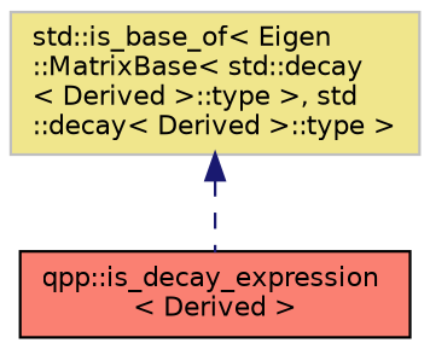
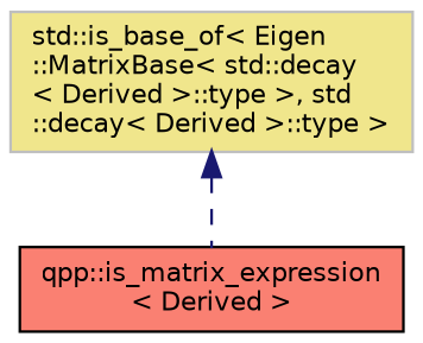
  digraph {
    rankdir=TB
    node [fontname=Helvetica fontsize=10 shape=record style=filled]
-   n1 [color=black fillcolor=salmon fontcolor=black height=0.2 label="qpp::is_decay_expression\l\< Derived \>" width=0.4]
+   n1 [color=black fillcolor=salmon fontcolor=black height=0.2 label="qpp::is_matrix_expression\l\< Derived \>" width=0.4]
    n2 [color=grey75 fillcolor=khaki height=0.2 label="std::is_base_of\< Eigen\l::MatrixBase\< std::decay\l\< Derived \>::type \>, std\l::decay\< Derived \>::type \>" width=0.4]
    n2 -> n1 [color=midnightblue dir=back fontname=Helvetica fontsize=10 labelfontname=Helvetica labelfontsize=10 style=dashed]
  }
